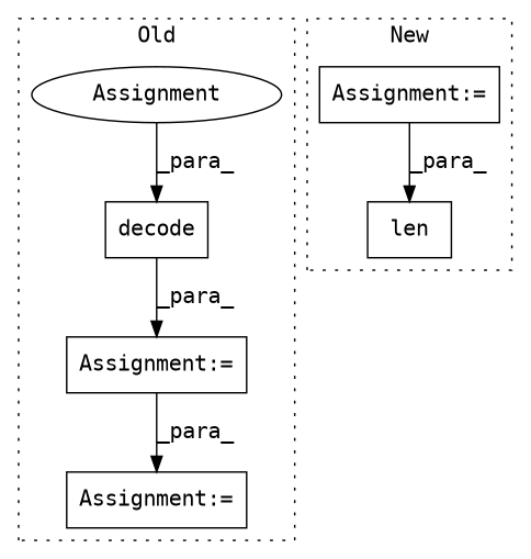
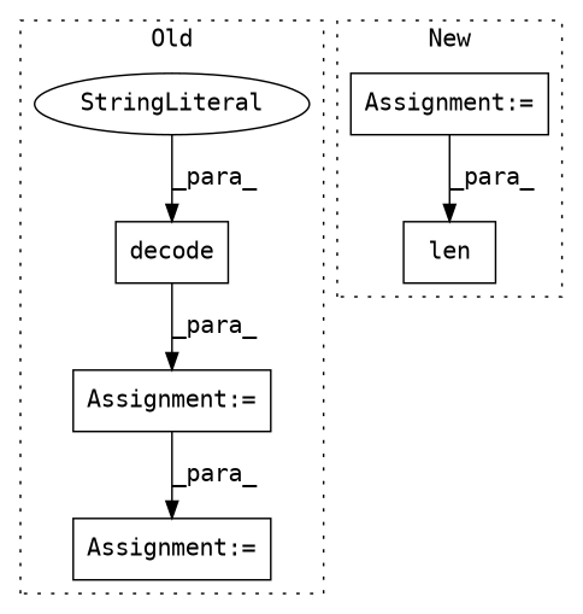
  digraph {
    fontname="DejaVu Sans Mono"
    node [a=7 fontname="DejaVu Sans Mono" l=1 shape=box]
    edge [fontname="DejaVu Sans Mono"]
    n1 [a=32 l="7,1" label=decode s="3228,3242"]
    n2 [label="Assignment:=" s=3255]
-   n3 [a=45 l=7 label=Assignment s=3235 shape=ellipse]
+   n3 [a=45 l=7 label=StringLiteral s=3235 shape=ellipse]
    n4 [label="Assignment:=" s=3222]
    n5 [a=32 l="4,1" label=len s="11742,11750"]
    n6 [label="Assignment:=" s=11619]
    subgraph cluster_1 {
      label=Old
      style=dotted
      n1
      n2
      n3
      n4
    }
    subgraph cluster_2 {
      label=New
      style=dotted
      n5
      n6
    }
    n1 -> n4 [label=_para_]
    n3 -> n1 [label=_para_]
    n4 -> n2 [label=_para_]
    n6 -> n5 [label=_para_]
  }
